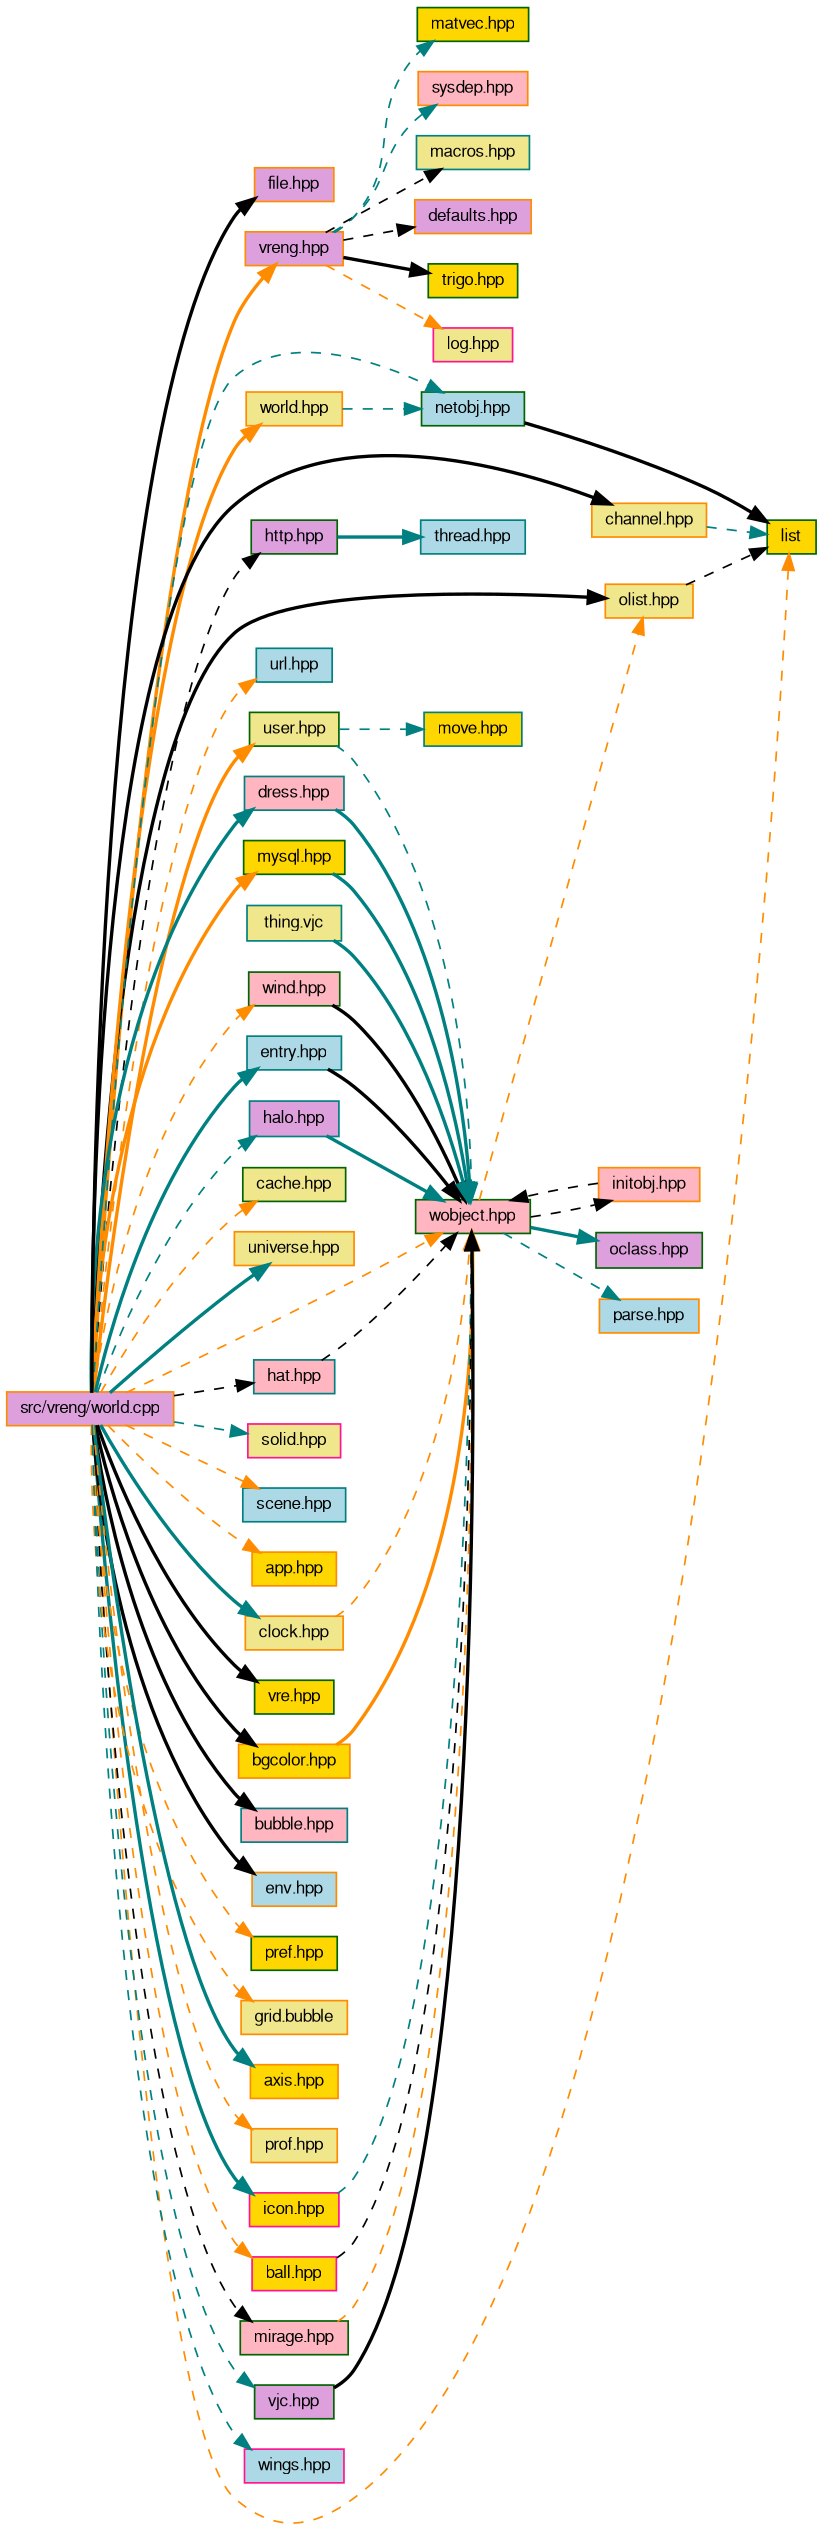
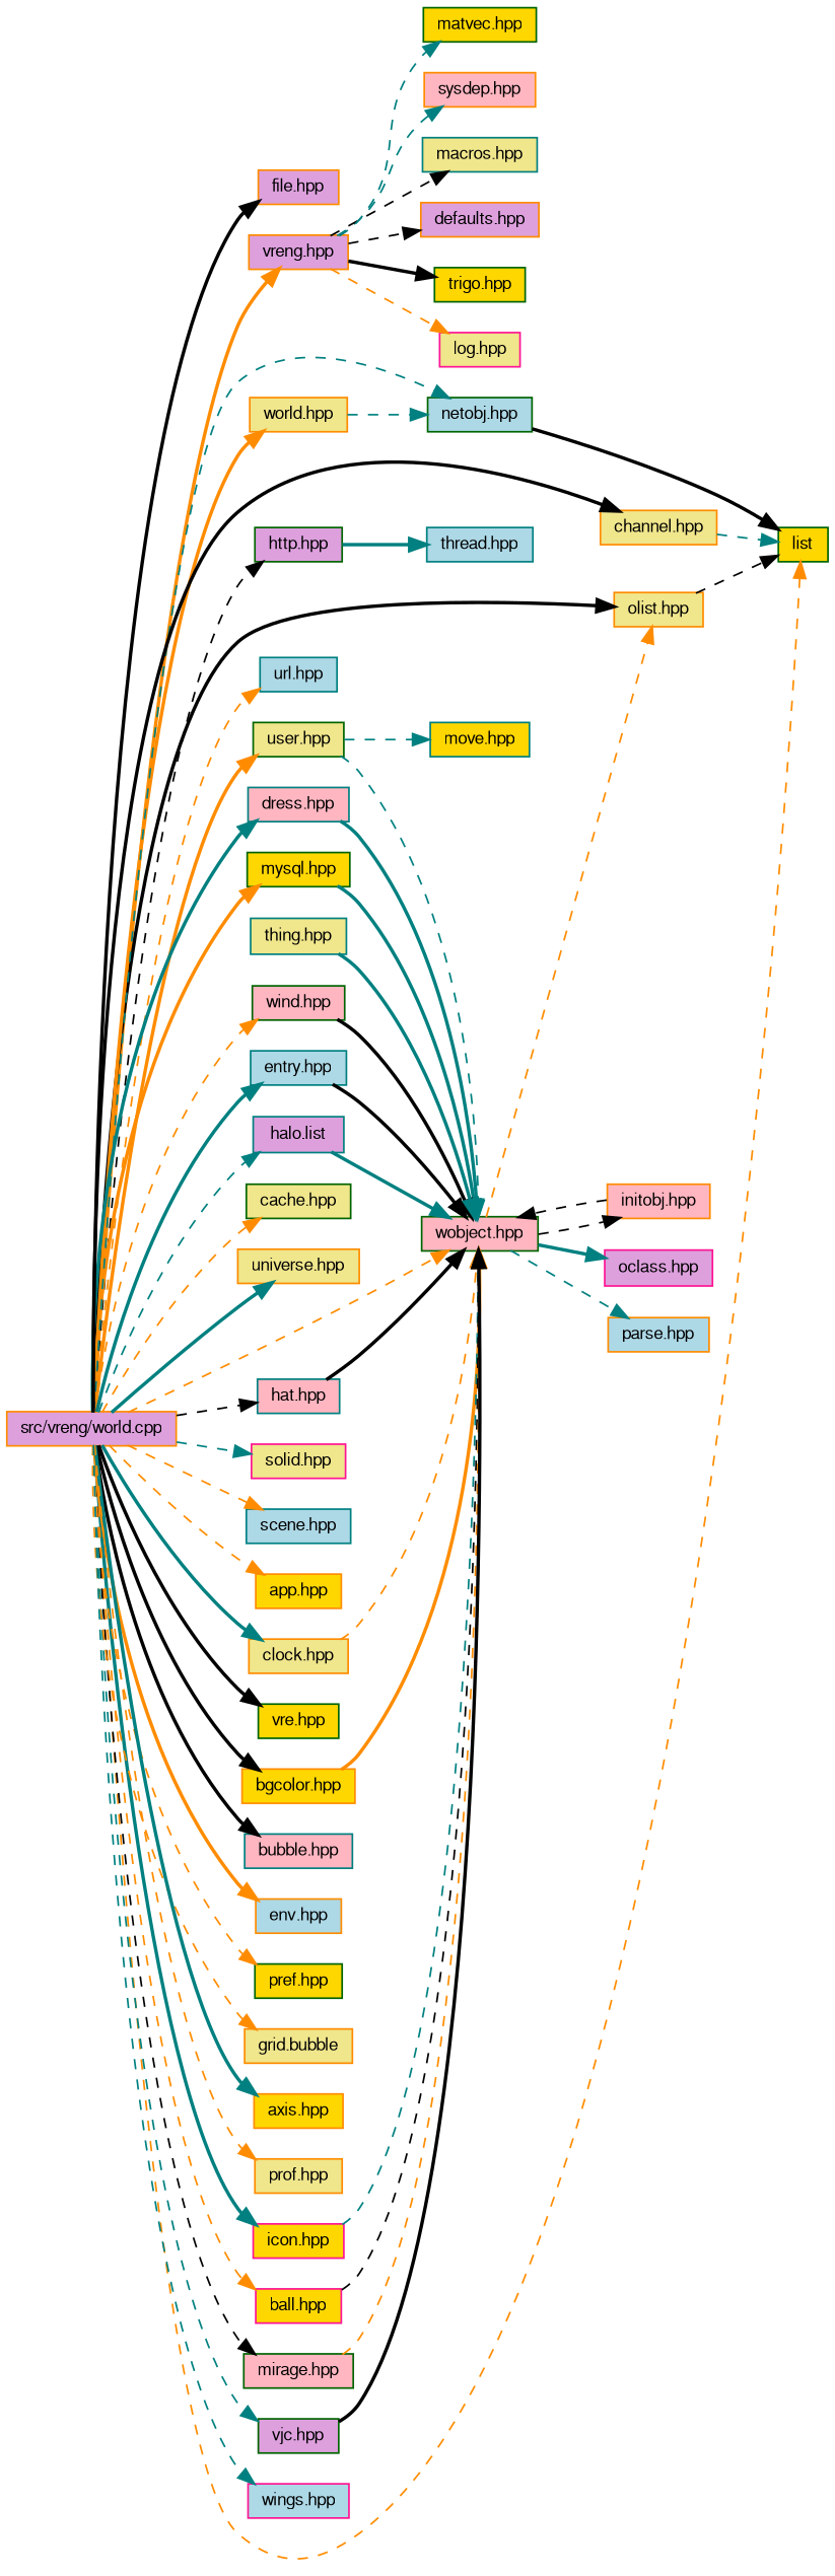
  digraph {
    rankdir=LR
    node [color=darkorange fillcolor=khaki fontname=FreeSans fontsize=10 shape=record style=filled]
    edge [color=teal fontname=FreeSans fontsize=10 labelfontname=FreeSans labelfontsize=10 style=dashed]
    n1 [fillcolor=plum fontcolor=black height=0.2 label="src/vreng/world.cpp" width=0.4]
    n2 [fillcolor=plum height=0.2 label="vreng.hpp" width=0.4]
    n3 [color=darkgreen fillcolor=lightpink height=0.2 label="wobject.hpp" width=0.4]
    n4 [height=0.2 label="olist.hpp" width=0.4]
    n5 [color=darkgreen fillcolor=gold height=0.2 label=list width=0.4]
    n6 [height=0.2 label="world.hpp" width=0.4]
    n7 [color=darkgreen fillcolor=plum height=0.2 label="http.hpp" width=0.4]
    n8 [color=teal fillcolor=lightblue height=0.2 label="url.hpp" width=0.4]
    n9 [color=darkgreen height=0.2 label="user.hpp" width=0.4]
    n10 [height=0.2 label="clock.hpp" width=0.4]
    n11 [fillcolor=gold height=0.2 label="bgcolor.hpp" width=0.4]
    n12 [color=deeppink fillcolor=gold height=0.2 label="icon.hpp" width=0.4]
    n13 [color=deeppink fillcolor=gold height=0.2 label="ball.hpp" width=0.4]
    n14 [color=darkgreen fillcolor=lightpink height=0.2 label="mirage.hpp" width=0.4]
    n15 [color=darkgreen fillcolor=plum height=0.2 label="vjc.hpp" width=0.4]
    n16 [color=darkgreen height=0.2 label="cache.hpp" width=0.4]
    n17 [height=0.2 label="universe.hpp" width=0.4]
    n18 [color=darkgreen fillcolor=gold height=0.2 label="mysql.hpp" width=0.4]
    n19 [color=darkgreen fillcolor=lightblue height=0.2 label="netobj.hpp" width=0.4]
    n20 [color=deeppink height=0.2 label="solid.hpp" width=0.4]
    n21 [color=teal fillcolor=lightblue height=0.2 label="scene.hpp" width=0.4]
    n22 [fillcolor=gold height=0.2 label="app.hpp" width=0.4]
    n23 [height=0.2 label="channel.hpp" width=0.4]
    n24 [color=darkgreen fillcolor=gold height=0.2 label="vre.hpp" width=0.4]
    n25 [color=darkgreen fillcolor=lightpink height=0.2 label="wind.hpp" width=0.4]
    n26 [color=teal fillcolor=lightpink height=0.2 label="bubble.hpp" width=0.4]
    n27 [fillcolor=lightblue height=0.2 label="env.hpp" width=0.4]
    n28 [color=darkgreen fillcolor=gold height=0.2 label="pref.hpp" width=0.4]
    n29 [height=0.2 label="grid.bubble" width=0.4]
    n30 [fillcolor=gold height=0.2 label="axis.hpp" width=0.4]
    n31 [height=0.2 label="prof.hpp" width=0.4]
    n32 [color=teal fillcolor=lightblue height=0.2 label="entry.hpp" width=0.4]
-   n33 [color=teal fillcolor=plum height=0.2 label="halo.hpp" width=0.4]
+   n33 [color=teal fillcolor=plum height=0.2 label="halo.list" width=0.4]
    n34 [color=teal fillcolor=lightpink height=0.2 label="hat.hpp" width=0.4]
    n35 [color=teal fillcolor=lightpink height=0.2 label="dress.hpp" width=0.4]
    n36 [color=deeppink fillcolor=lightblue height=0.2 label="wings.hpp" width=0.4]
    n37 [fillcolor=plum height=0.2 label="file.hpp" width=0.4]
    n38 [fillcolor=lightpink height=0.2 label="sysdep.hpp" width=0.4]
    n39 [color=teal height=0.2 label="macros.hpp" width=0.4]
    n40 [fillcolor=plum height=0.2 label="defaults.hpp" width=0.4]
    n41 [color=darkgreen fillcolor=gold height=0.2 label="trigo.hpp" width=0.4]
    n42 [color=deeppink height=0.2 label="log.hpp" width=0.4]
    n43 [color=darkgreen fillcolor=gold height=0.2 label="matvec.hpp" width=0.4]
-   n44 [color=darkgreen fillcolor=plum height=0.2 label="oclass.hpp" width=0.4]
+   n44 [color=deeppink fillcolor=plum height=0.2 label="oclass.hpp" width=0.4]
    n45 [fillcolor=lightblue height=0.2 label="parse.hpp" width=0.4]
    n46 [fillcolor=lightpink height=0.2 label="initobj.hpp" width=0.4]
    n47 [color=teal fillcolor=lightblue height=0.2 label="thread.hpp" width=0.4]
    n48 [color=teal fillcolor=gold height=0.2 label="move.hpp" width=0.4]
-   n49 [color=teal height=0.2 label="thing.vjc" width=0.4]
+   n49 [color=teal height=0.2 label="thing.hpp" width=0.4]
    n1 -> n2 [color=darkorange style=bold]
    n1 -> n3 [color=darkorange]
    n1 -> n4 [color=black style=bold]
    n1 -> n5 [color=darkorange]
    n1 -> n6 [color=darkorange style=bold]
    n1 -> n7 [color=black]
    n1 -> n8 [color=darkorange]
    n1 -> n9 [color=darkorange style=bold]
    n1 -> n10 [style=bold]
    n1 -> n11 [color=black style=bold]
    n1 -> n12 [style=bold]
    n1 -> n13 [color=darkorange]
    n1 -> n14 [color=black]
    n1 -> n15
    n1 -> n16 [color=darkorange]
    n1 -> n17 [style=bold]
    n1 -> n18 [color=darkorange style=bold]
    n1 -> n19
    n1 -> n20
    n1 -> n21 [color=darkorange]
    n1 -> n22 [color=darkorange]
    n1 -> n23 [color=black style=bold]
    n1 -> n24 [color=black style=bold]
    n1 -> n25 [color=darkorange]
    n1 -> n26 [color=black style=bold]
-   n1 -> n27 [color=black style=bold]
+   n1 -> n27 [color=darkorange style=bold]
    n1 -> n28 [color=darkorange]
    n1 -> n29 [color=darkorange]
    n1 -> n30 [style=bold]
    n1 -> n31 [color=darkorange]
    n1 -> n32 [style=bold]
    n1 -> n33
    n1 -> n34 [color=black]
    n1 -> n35 [style=bold]
    n1 -> n36
    n1 -> n37 [color=black style=bold]
    n2 -> n38
    n2 -> n39 [color=black]
    n2 -> n40 [color=black]
    n2 -> n41 [color=black style=bold]
    n2 -> n42 [color=darkorange]
    n2 -> n43
    n3 -> n4 [color=darkorange]
    n3 -> n44 [style=bold]
    n3 -> n45
    n3 -> n46 [color=black]
    n4 -> n5 [color=black]
    n6 -> n19
    n7 -> n47 [style=bold]
    n9 -> n3
    n9 -> n48
    n10 -> n3 [color=darkorange]
    n11 -> n3 [color=darkorange style=bold]
    n12 -> n3
    n13 -> n3 [color=black]
    n14 -> n3 [color=darkorange]
    n15 -> n3 [color=black style=bold]
    n18 -> n3 [style=bold]
    n19 -> n5 [color=black style=bold]
    n23 -> n5
    n25 -> n3 [color=black style=bold]
    n32 -> n3 [color=black style=bold]
    n33 -> n3 [style=bold]
-   n34 -> n3 [color=black]
+   n34 -> n3 [color=black style=bold]
    n35 -> n3 [style=bold]
    n46 -> n3 [color=black]
    n49 -> n3 [style=bold]
  }
